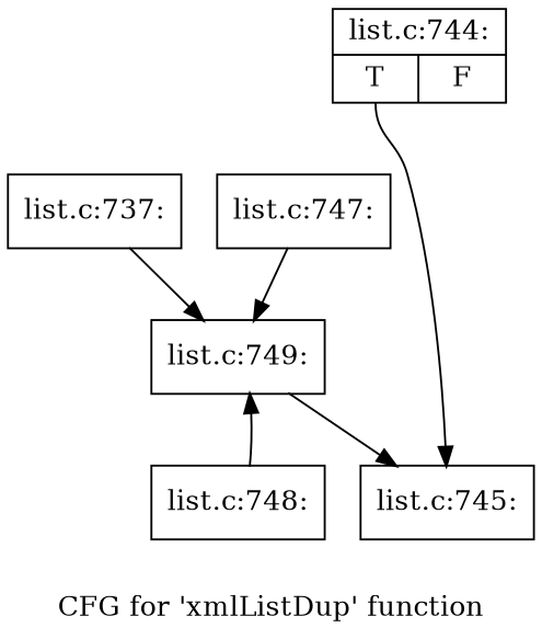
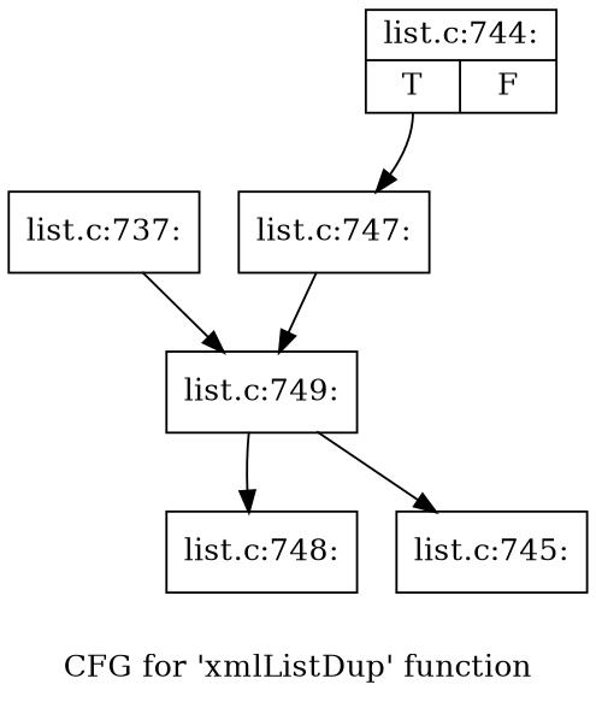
  digraph {
    label="CFG for 'xmlListDup' function"
    node [shape=record]
    n1 [label="{list.c:737:}"]
    n2 [label="{list.c:749:}"]
    n3 [label="{list.c:744:|{<s0>T|<s1>F}}"]
    n4 [label="{list.c:745:}"]
    n5 [label="{list.c:747:}"]
    n6 [label="{list.c:748:}"]
    n1 -> n2
    n2 -> n4
-   n3 -> n4 [tailport=s0]
+   n3 -> n5 [tailport=s0]
    n5 -> n2
-   n6 -> n2
+   n2 -> n6
  }
